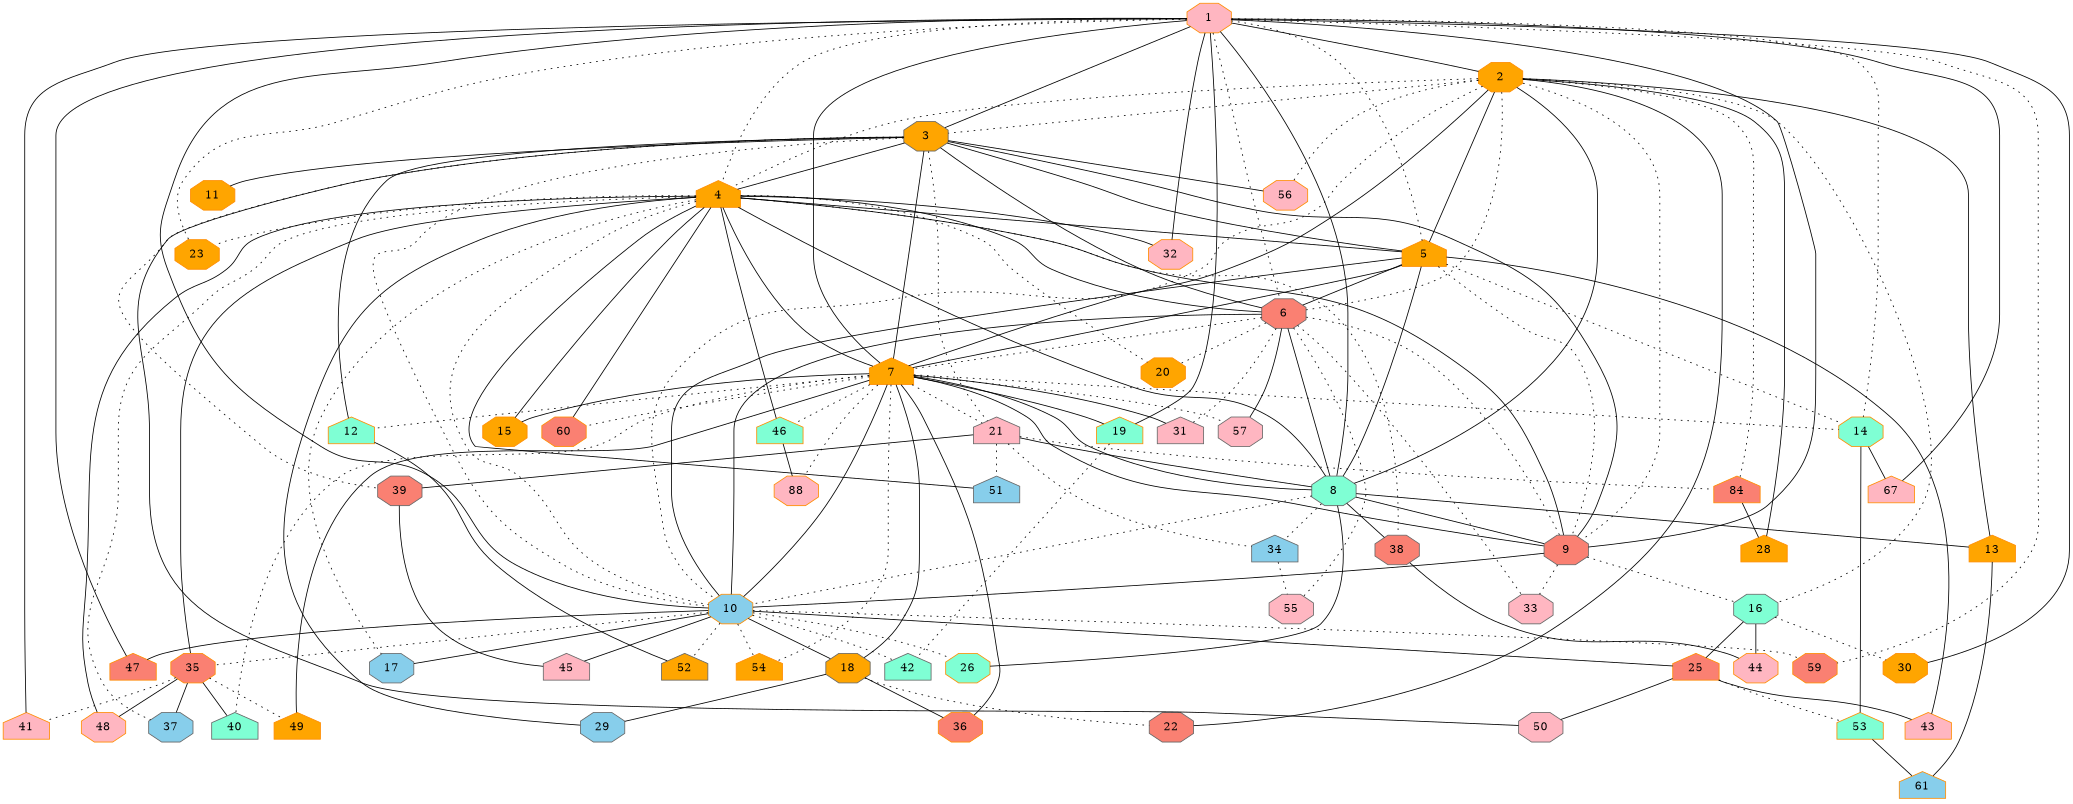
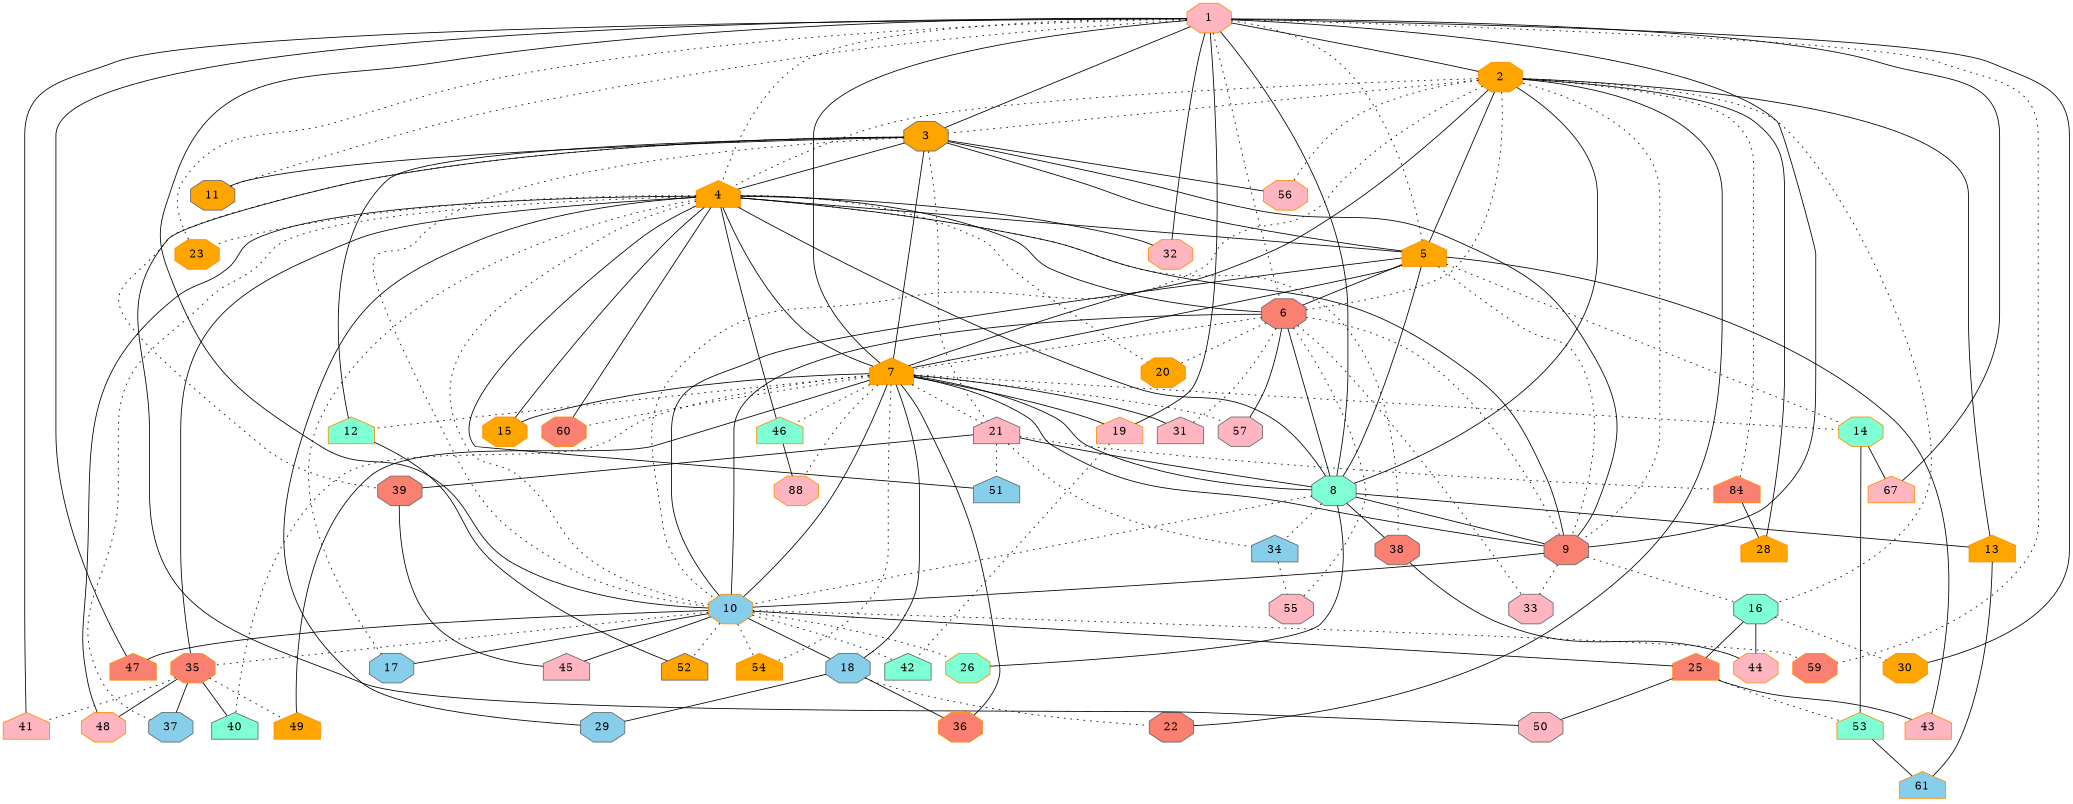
  graph {
    fontname="DejaVu Serif"
    node [color=darkorange fillcolor=lightpink fontname="DejaVu Serif" shape=octagon style=filled]
    edge [fontname="DejaVu Serif" style=solid]
    2 [fillcolor=orange]
    1
    3 [color=gray40 fillcolor=orange]
    4 [fillcolor=orange shape=house]
    5 [fillcolor=orange shape=house]
    6 [color=gray40 fillcolor=salmon]
    7 [fillcolor=orange shape=house]
    8 [color=gray40 fillcolor=aquamarine]
    9 [color=gray40 fillcolor=salmon]
    10 [fillcolor=skyblue]
-   11 [fillcolor=orange]
-   19 [fillcolor=aquamarine shape=house]
+   11 [color=gray40 fillcolor=orange]
+   19 [shape=house]
    23 [fillcolor=orange]
    n14 [label=67 shape=house]
    30 [fillcolor=orange]
    32
    41 [shape=house]
    47 [fillcolor=salmon shape=house]
    59 [fillcolor=salmon]
    13 [fillcolor=orange shape=house]
    16 [color=gray40 fillcolor=aquamarine]
    22 [color=gray40 fillcolor=salmon]
    n23 [fillcolor=salmon label=84 shape=house]
    28 [fillcolor=orange shape=house]
    56
    12 [fillcolor=aquamarine shape=house]
    21 [color=gray40 shape=house]
    39 [color=gray40 fillcolor=salmon]
    50 [color=gray40]
    15 [fillcolor=orange]
    17 [color=gray40 fillcolor=skyblue]
    20 [fillcolor=orange]
    29 [color=gray40 fillcolor=skyblue]
    35 [fillcolor=salmon]
    37 [color=gray40 fillcolor=skyblue]
    38 [color=gray40 fillcolor=salmon]
    46 [fillcolor=aquamarine shape=house]
    48
    51 [color=gray40 fillcolor=skyblue shape=house]
    60 [fillcolor=salmon]
    14 [fillcolor=aquamarine]
    43 [shape=house]
    31 [color=gray40 shape=house]
    33 [color=gray40]
    55 [color=gray40]
    57 [color=gray40]
-   18 [color=gray40 fillcolor=orange]
+   18 [color=gray40 fillcolor=skyblue]
    36 [fillcolor=salmon]
    40 [color=gray40 fillcolor=aquamarine shape=house]
    49 [fillcolor=orange shape=house]
    54 [fillcolor=orange shape=house]
    n52 [label=88]
    26 [fillcolor=aquamarine]
    34 [color=gray40 fillcolor=skyblue shape=house]
    25 [fillcolor=salmon shape=house]
    42 [color=gray40 fillcolor=aquamarine shape=house]
    45 [color=gray40 shape=house]
    52 [color=gray40 fillcolor=orange shape=house]
    61 [fillcolor=skyblue shape=house]
    44
    53 [fillcolor=aquamarine shape=house]
    2 -- 3 [style=dotted]
    2 -- 4 [style=dotted]
    2 -- 5
    2 -- 6 [style=dotted]
    2 -- 7
    2 -- 8
    2 -- 9 [style=dotted]
    2 -- 10 [style=dotted]
    2 -- 13
    2 -- 16 [style=dotted]
    2 -- 22
    2 -- n23 [style=dotted]
    2 -- 28
    2 -- 56 [style=dotted]
    1 -- 2
    1 -- 3
    1 -- 4 [style=dotted]
    1 -- 5 [style=dotted]
    1 -- 6 [style=dotted]
    1 -- 7
    1 -- 8
    1 -- 9
    1 -- 10
-   1 -- 14 [style=dotted]
+   1 -- 11 [style=dotted]
    1 -- 19
    1 -- 23 [style=dotted]
    1 -- n14
    1 -- 30
    1 -- 32
    1 -- 41
    1 -- 47
    1 -- 59 [style=dotted]
    3 -- 4
    3 -- 5
-   3 -- 6
    3 -- 7
    3 -- 9
    3 -- 10 [style=dotted]
    3 -- 11
    3 -- 56
    3 -- 12
    3 -- 21 [style=dotted]
    3 -- 39 [style=dotted]
    3 -- 50
    4 -- 5
    4 -- 6
    4 -- 7
    4 -- 8
    4 -- 9
    4 -- 10 [style=dotted]
    4 -- 23 [style=dotted]
    4 -- 32
    4 -- 15
    4 -- 17 [style=dotted]
    4 -- 20 [style=dotted]
    4 -- 29
    4 -- 35
    4 -- 37 [style=dotted]
    4 -- 38 [style=dotted]
    4 -- 46
    4 -- 48
    4 -- 51
    4 -- 60
    5 -- 6
    5 -- 7
    5 -- 8
    5 -- 9 [style=dotted]
    5 -- 10
    5 -- 14 [style=dotted]
    5 -- 43
    6 -- 7 [style=dotted]
    6 -- 8
    6 -- 9 [style=dotted]
    6 -- 10
    6 -- 20 [style=dotted]
    6 -- 31 [style=dotted]
    6 -- 33 [style=dotted]
    6 -- 55 [style=dotted]
    6 -- 57
    7 -- 8
    7 -- 9
    7 -- 10
    7 -- 19
    7 -- 12 [style=dotted]
    7 -- 21 [style=dotted]
    7 -- 15
    7 -- 46 [style=dotted]
    7 -- 60 [style=dotted]
    7 -- 14 [style=dotted]
    7 -- 31
    7 -- 57 [style=dotted]
    7 -- 18
    7 -- 36
    7 -- 40 [style=dotted]
    7 -- 49
    7 -- 54 [style=dotted]
    7 -- n52 [style=dotted]
    8 -- 9
    8 -- 10 [style=dotted]
    8 -- 13
    8 -- 38
    8 -- 26
    8 -- 34 [style=dotted]
    9 -- 10
    9 -- 16 [style=dotted]
    9 -- 33 [style=dotted]
    10 -- 47
    10 -- 59 [style=dotted]
    10 -- 17
    10 -- 35 [style=dotted]
    10 -- 18
    10 -- 54 [style=dotted]
    10 -- 26 [style=dotted]
    10 -- 25
    10 -- 42 [style=dotted]
    10 -- 45
    10 -- 52 [style=dotted]
    19 -- 42 [style=dotted]
    13 -- 61
    16 -- 30 [style=dotted]
    16 -- 25
    16 -- 44
    n23 -- 28
    12 -- 52
    21 -- 8
    21 -- n23 [style=dotted]
    21 -- 39
    21 -- 51 [style=dotted]
    21 -- 34 [style=dotted]
    39 -- 45
    35 -- 41 [style=dotted]
    35 -- 37
    35 -- 48
    35 -- 40
    35 -- 49 [style=dotted]
    38 -- 44
    46 -- n52
    14 -- n14
    14 -- 53
    18 -- 22 [style=dotted]
    18 -- 29
    18 -- 36
    34 -- 55 [style=dotted]
    25 -- 50
    25 -- 43
    25 -- 53 [style=dotted]
    53 -- 61
  }
